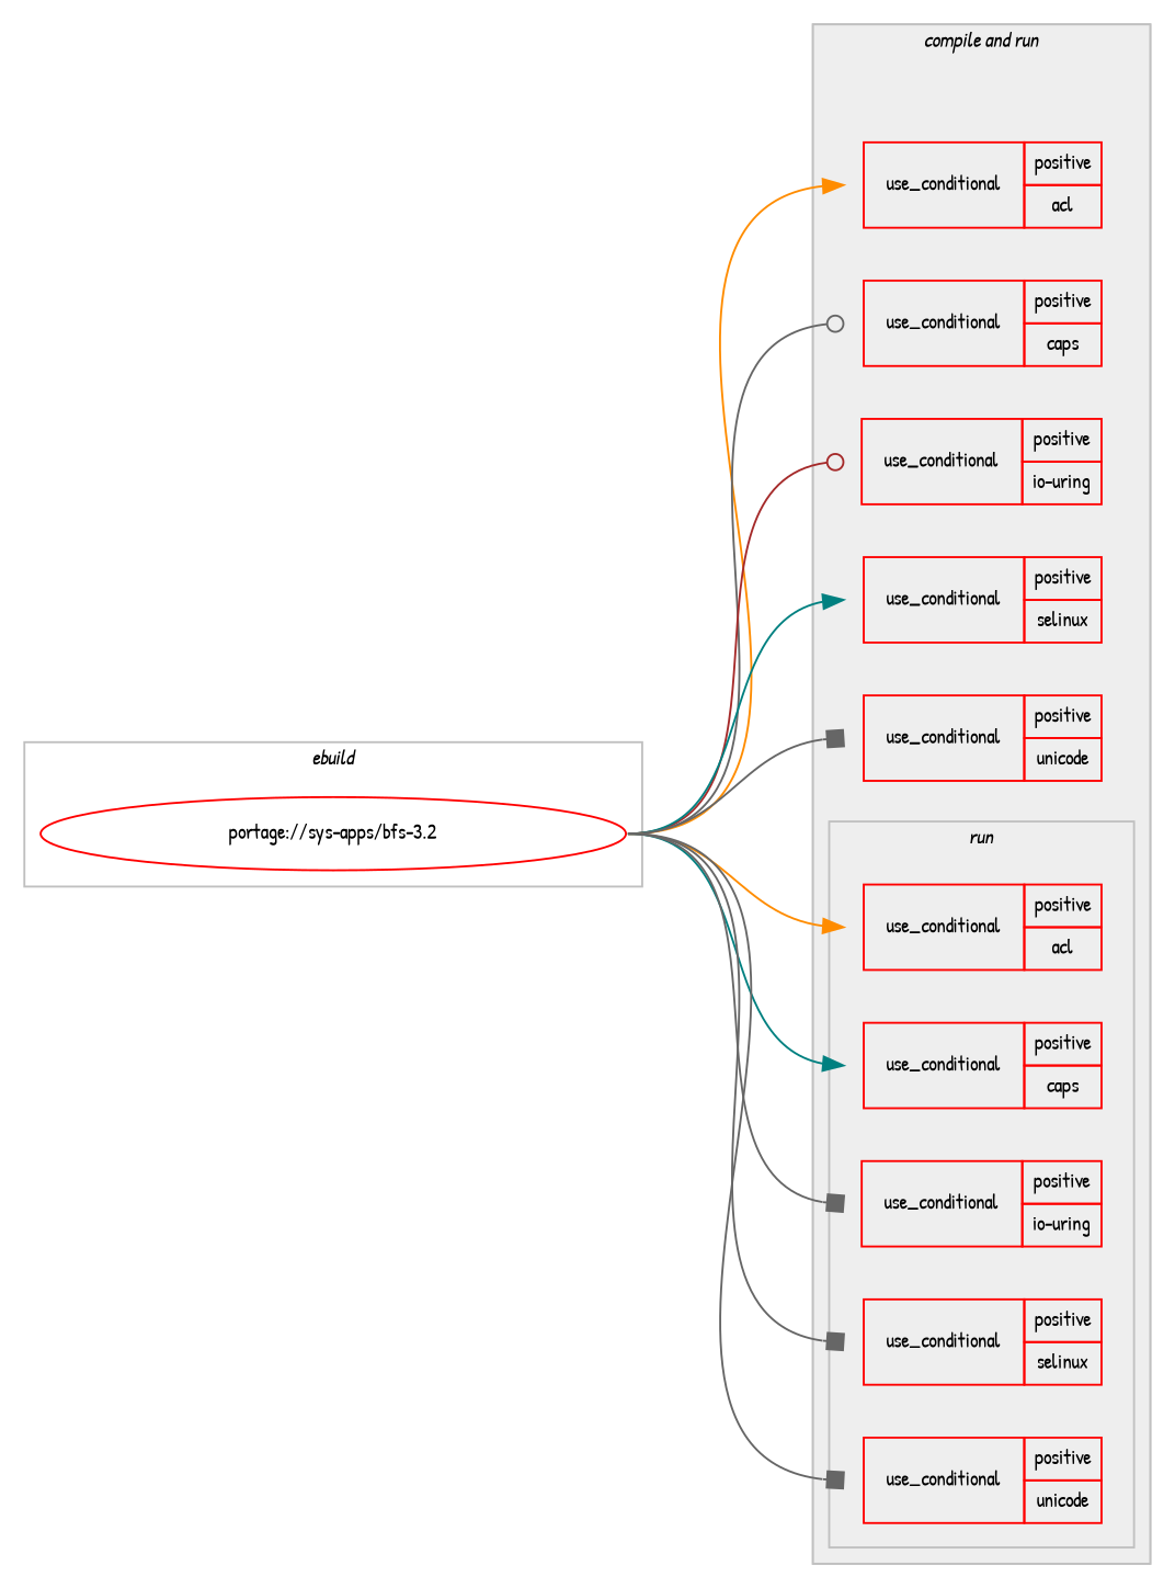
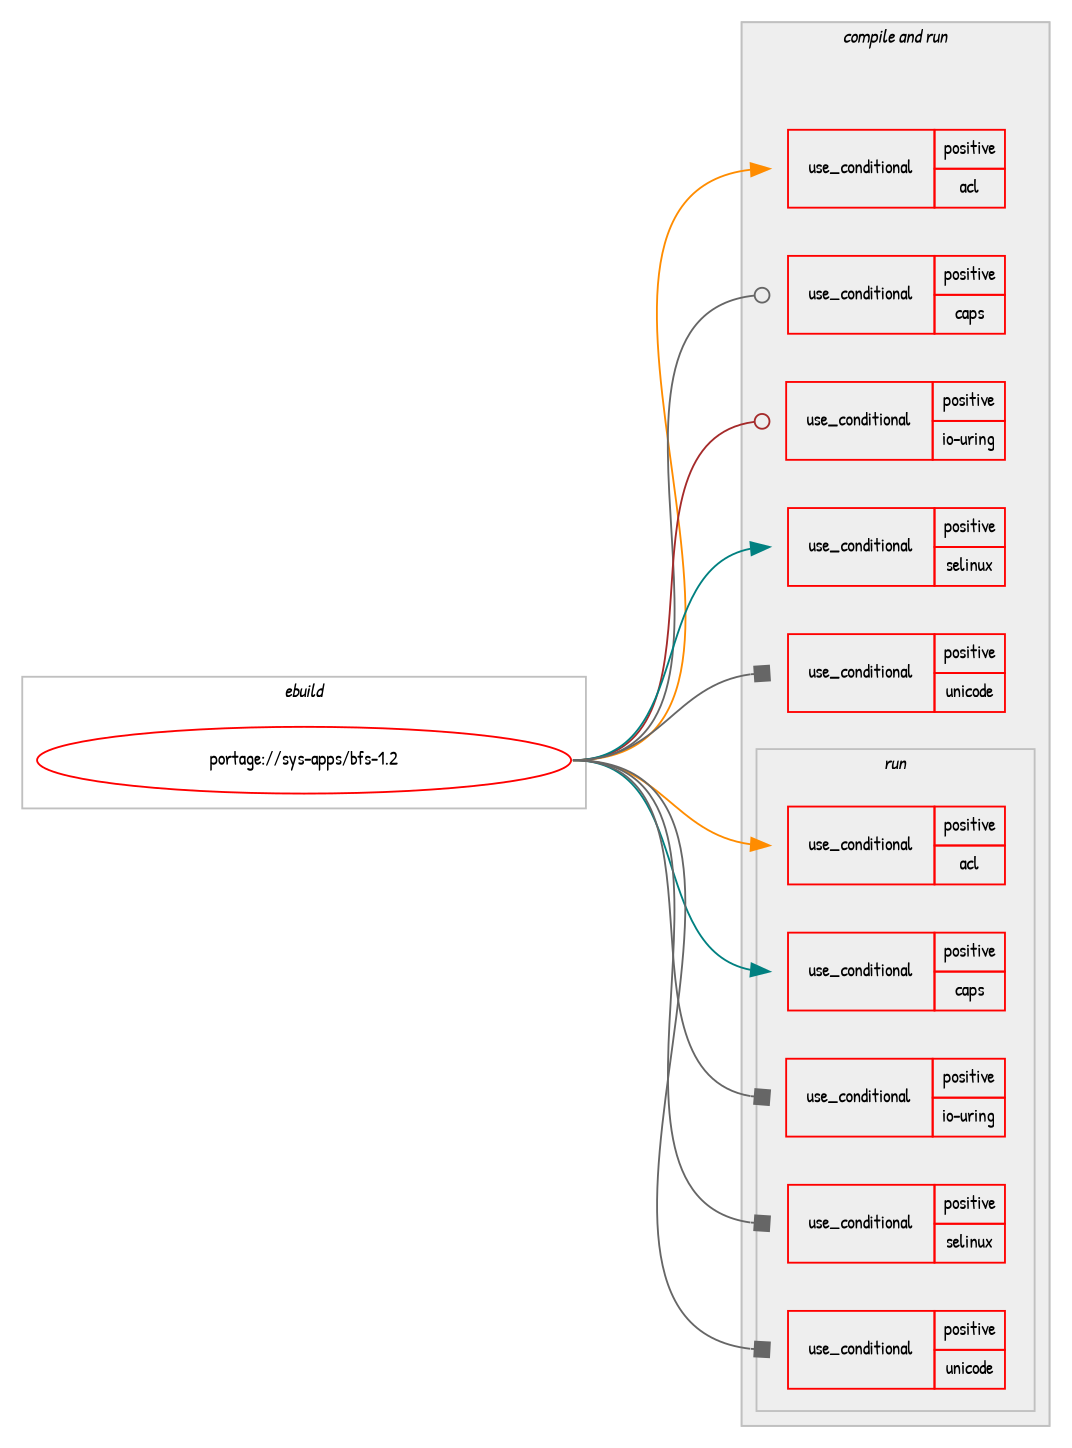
  digraph {
    compound=true
    concentrate=true
    fontname="Patrick Hand"
    fontsize=10
    newrank=true
    rankdir=LR
    ranksep=1.5
    node [color=red fontname="Patrick Hand" fontsize=10 shape=none]
    edge [arrowhead=normal headport=w style=solid tailport=e weight=20 color=gray40 fontname="Patrick Hand"]
-   n1 [label="portage://sys-apps/bfs-3.2" width=4 shape=ellipse]
+   n1 [label="portage://sys-apps/bfs-1.2" width=4 shape=ellipse]
    n2 [label=<<TABLE BORDER="0" CELLBORDER="1" CELLSPACING="0" CELLPADDING="4"><TR><TD ROWSPAN="3" CELLPADDING="10">use_conditional</TD></TR><TR><TD>positive</TD></TR><TR><TD>acl</TD></TR></TABLE>>]
    n3 [label=<<TABLE BORDER="0" CELLBORDER="1" CELLSPACING="0" CELLPADDING="4"><TR><TD ROWSPAN="3" CELLPADDING="10">use_conditional</TD></TR><TR><TD>positive</TD></TR><TR><TD>caps</TD></TR></TABLE>>]
    n4 [label=<<TABLE BORDER="0" CELLBORDER="1" CELLSPACING="0" CELLPADDING="4"><TR><TD ROWSPAN="3" CELLPADDING="10">use_conditional</TD></TR><TR><TD>positive</TD></TR><TR><TD>io-uring</TD></TR></TABLE>>]
    n5 [label=<<TABLE BORDER="0" CELLBORDER="1" CELLSPACING="0" CELLPADDING="4"><TR><TD ROWSPAN="3" CELLPADDING="10">use_conditional</TD></TR><TR><TD>positive</TD></TR><TR><TD>selinux</TD></TR></TABLE>>]
    n6 [label=<<TABLE BORDER="0" CELLBORDER="1" CELLSPACING="0" CELLPADDING="4"><TR><TD ROWSPAN="3" CELLPADDING="10">use_conditional</TD></TR><TR><TD>positive</TD></TR><TR><TD>unicode</TD></TR></TABLE>>]
    n7 [label=<<TABLE BORDER="0" CELLBORDER="1" CELLSPACING="0" CELLPADDING="4"><TR><TD ROWSPAN="3" CELLPADDING="10">use_conditional</TD></TR><TR><TD>positive</TD></TR><TR><TD>acl</TD></TR></TABLE>>]
    n8 [label=<<TABLE BORDER="0" CELLBORDER="1" CELLSPACING="0" CELLPADDING="4"><TR><TD ROWSPAN="3" CELLPADDING="10">use_conditional</TD></TR><TR><TD>positive</TD></TR><TR><TD>caps</TD></TR></TABLE>>]
    n9 [label=<<TABLE BORDER="0" CELLBORDER="1" CELLSPACING="0" CELLPADDING="4"><TR><TD ROWSPAN="3" CELLPADDING="10">use_conditional</TD></TR><TR><TD>positive</TD></TR><TR><TD>io-uring</TD></TR></TABLE>>]
    n10 [label=<<TABLE BORDER="0" CELLBORDER="1" CELLSPACING="0" CELLPADDING="4"><TR><TD ROWSPAN="3" CELLPADDING="10">use_conditional</TD></TR><TR><TD>positive</TD></TR><TR><TD>selinux</TD></TR></TABLE>>]
    n11 [label=<<TABLE BORDER="0" CELLBORDER="1" CELLSPACING="0" CELLPADDING="4"><TR><TD ROWSPAN="3" CELLPADDING="10">use_conditional</TD></TR><TR><TD>positive</TD></TR><TR><TD>unicode</TD></TR></TABLE>>]
    subgraph cluster_1 {
      color=gray
      label=<<i>ebuild</i>>
      rank=same
      n1
    }
    subgraph cluster_2 {
      color=gray
      label=<<i>dependencies</i>>
      subgraph cluster_3 {
        color=gray
        fillcolor="#eeeeee"
        label=<<i>compile</i>>
        style=filled
        subgraph sub_4 {
          color=gray
          fillcolor="#eeeeee"
          label=<<i>compile</i>>
          style=filled
          n2
        }
        subgraph sub_5 {
          color=gray
          fillcolor="#eeeeee"
          label=<<i>compile</i>>
          style=filled
          n3
        }
        subgraph sub_6 {
          color=gray
          fillcolor="#eeeeee"
          label=<<i>compile</i>>
          style=filled
          n4
        }
        subgraph sub_7 {
          color=gray
          fillcolor="#eeeeee"
          label=<<i>compile</i>>
          style=filled
          n5
        }
        subgraph sub_8 {
          color=gray
          fillcolor="#eeeeee"
          label=<<i>compile</i>>
          style=filled
          n6
        }
      }
      subgraph cluster_9 {
        color=gray
        fillcolor="#eeeeee"
        label=<<i>compile and run</i>>
        style=filled
      }
      subgraph cluster_10 {
        color=gray
        fillcolor="#eeeeee"
        label=<<i>run</i>>
        style=filled
        subgraph sub_11 {
          color=gray
          fillcolor="#eeeeee"
          label=<<i>run</i>>
          style=filled
          n7
        }
        subgraph sub_12 {
          color=gray
          fillcolor="#eeeeee"
          label=<<i>run</i>>
          style=filled
          n8
        }
        subgraph sub_13 {
          color=gray
          fillcolor="#eeeeee"
          label=<<i>run</i>>
          style=filled
          n9
        }
        subgraph sub_14 {
          color=gray
          fillcolor="#eeeeee"
          label=<<i>run</i>>
          style=filled
          n10
        }
        subgraph sub_15 {
          color=gray
          fillcolor="#eeeeee"
          label=<<i>run</i>>
          style=filled
          n11
        }
      }
    }
    subgraph cluster_16 {
      color=gray
      label=<<i>candidates</i>>
      rank=same
    }
    n1 -> n2 [color=darkorange]
    n1 -> n3 [arrowhead=odot]
    n1 -> n4 [arrowhead=odot color=brown]
    n1 -> n5 [color=teal]
    n1 -> n6 [arrowhead=box]
    n1 -> n7 [color=darkorange]
    n1 -> n8 [color=teal]
    n1 -> n9 [arrowhead=box]
    n1 -> n10 [arrowhead=box]
    n1 -> n11 [arrowhead=box]
  }
